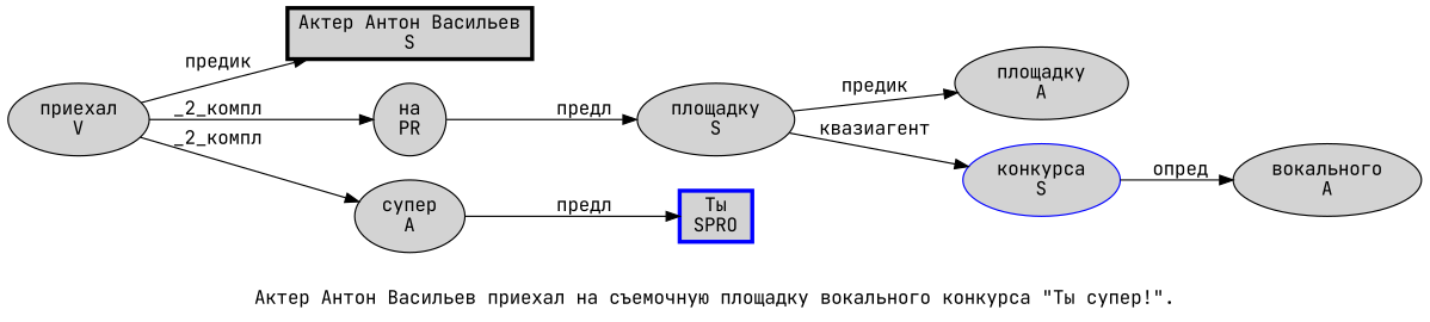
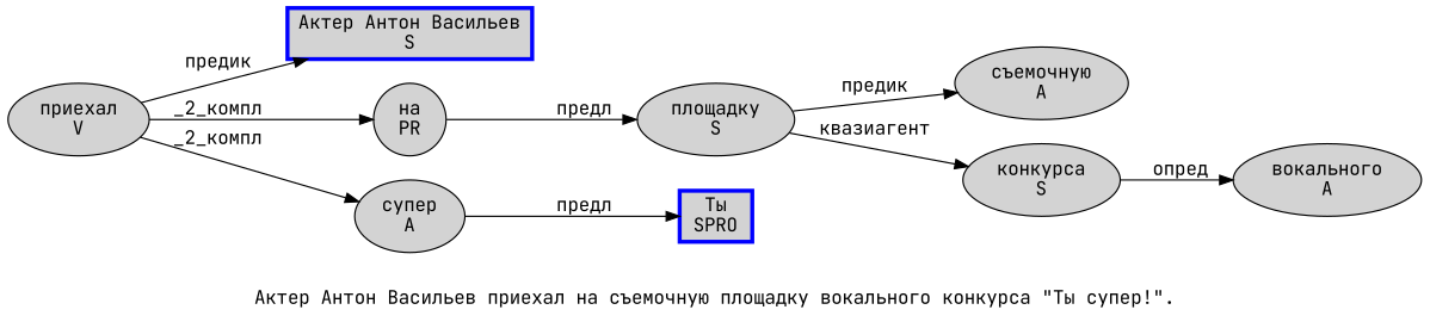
  digraph {
    fontname="JetBrains Mono"
    label="Актер Антон Васильев приехал на съемочную площадку вокального конкурса \"Ты супер!\"."
    rankdir=LR
    node [fillcolor=lightgray fontname="JetBrains Mono" penwidth=1 shape=ellipse style=filled]
    edge [fontname="JetBrains Mono"]
-   n1 [color=black label="Актер Антон Васильев\nS" penwidth=3 shape=box]
+   n1 [color=blue label="Актер Антон Васильев\nS" penwidth=3 shape=box]
    n2 [label="приехал\nV"]
    n3 [label="на\nPR"]
    n4 [label="супер\nA"]
    n5 [label="площадку\nS"]
    n6 [color=blue label="Ты\nSPRO" penwidth=3 shape=box]
-   n7 [label="площадку\nA"]
-   n8 [label="конкурса\nS" color=blue]
+   n7 [label="съемочную\nA"]
+   n8 [label="конкурса\nS"]
    n9 [label="вокального\nA"]
    n2 -> n1 [label="предик"]
    n2 -> n3 [label="_2_компл"]
    n2 -> n4 [label="_2_компл"]
    n3 -> n5 [label="предл"]
    n4 -> n6 [label="предл"]
    n5 -> n7 [label="предик"]
    n5 -> n8 [label="квазиагент"]
    n8 -> n9 [label="опред"]
  }
